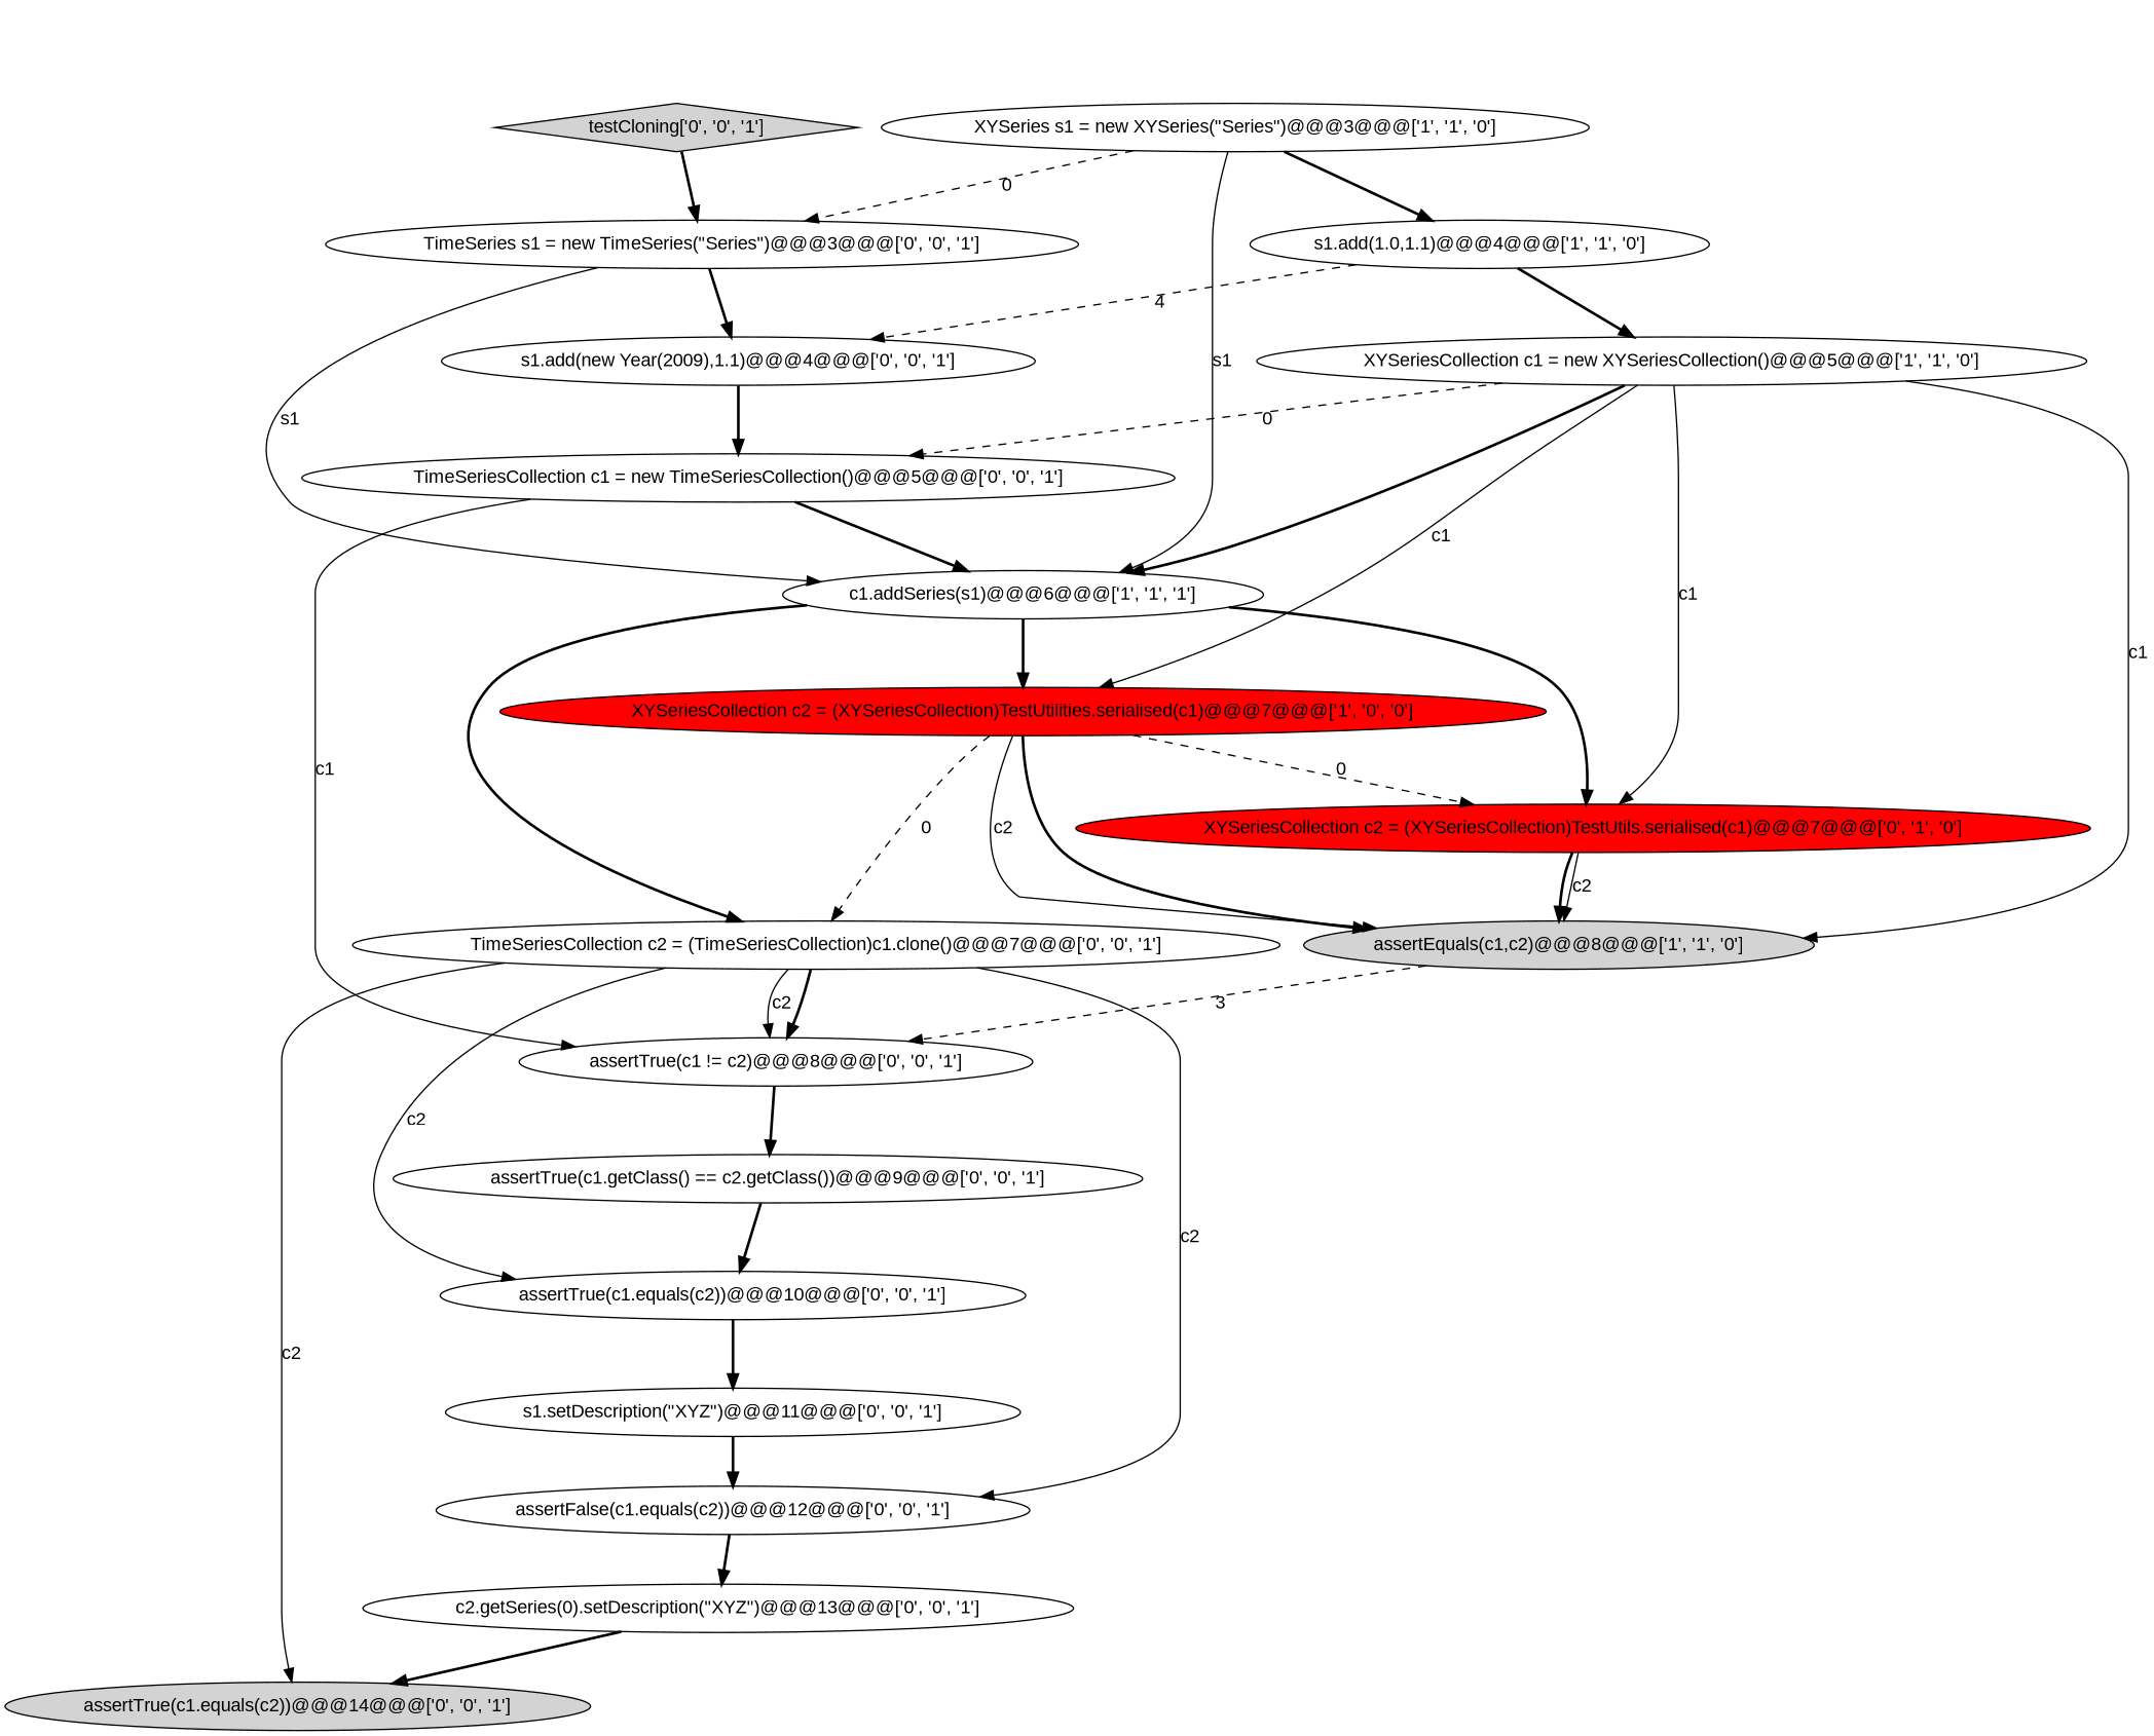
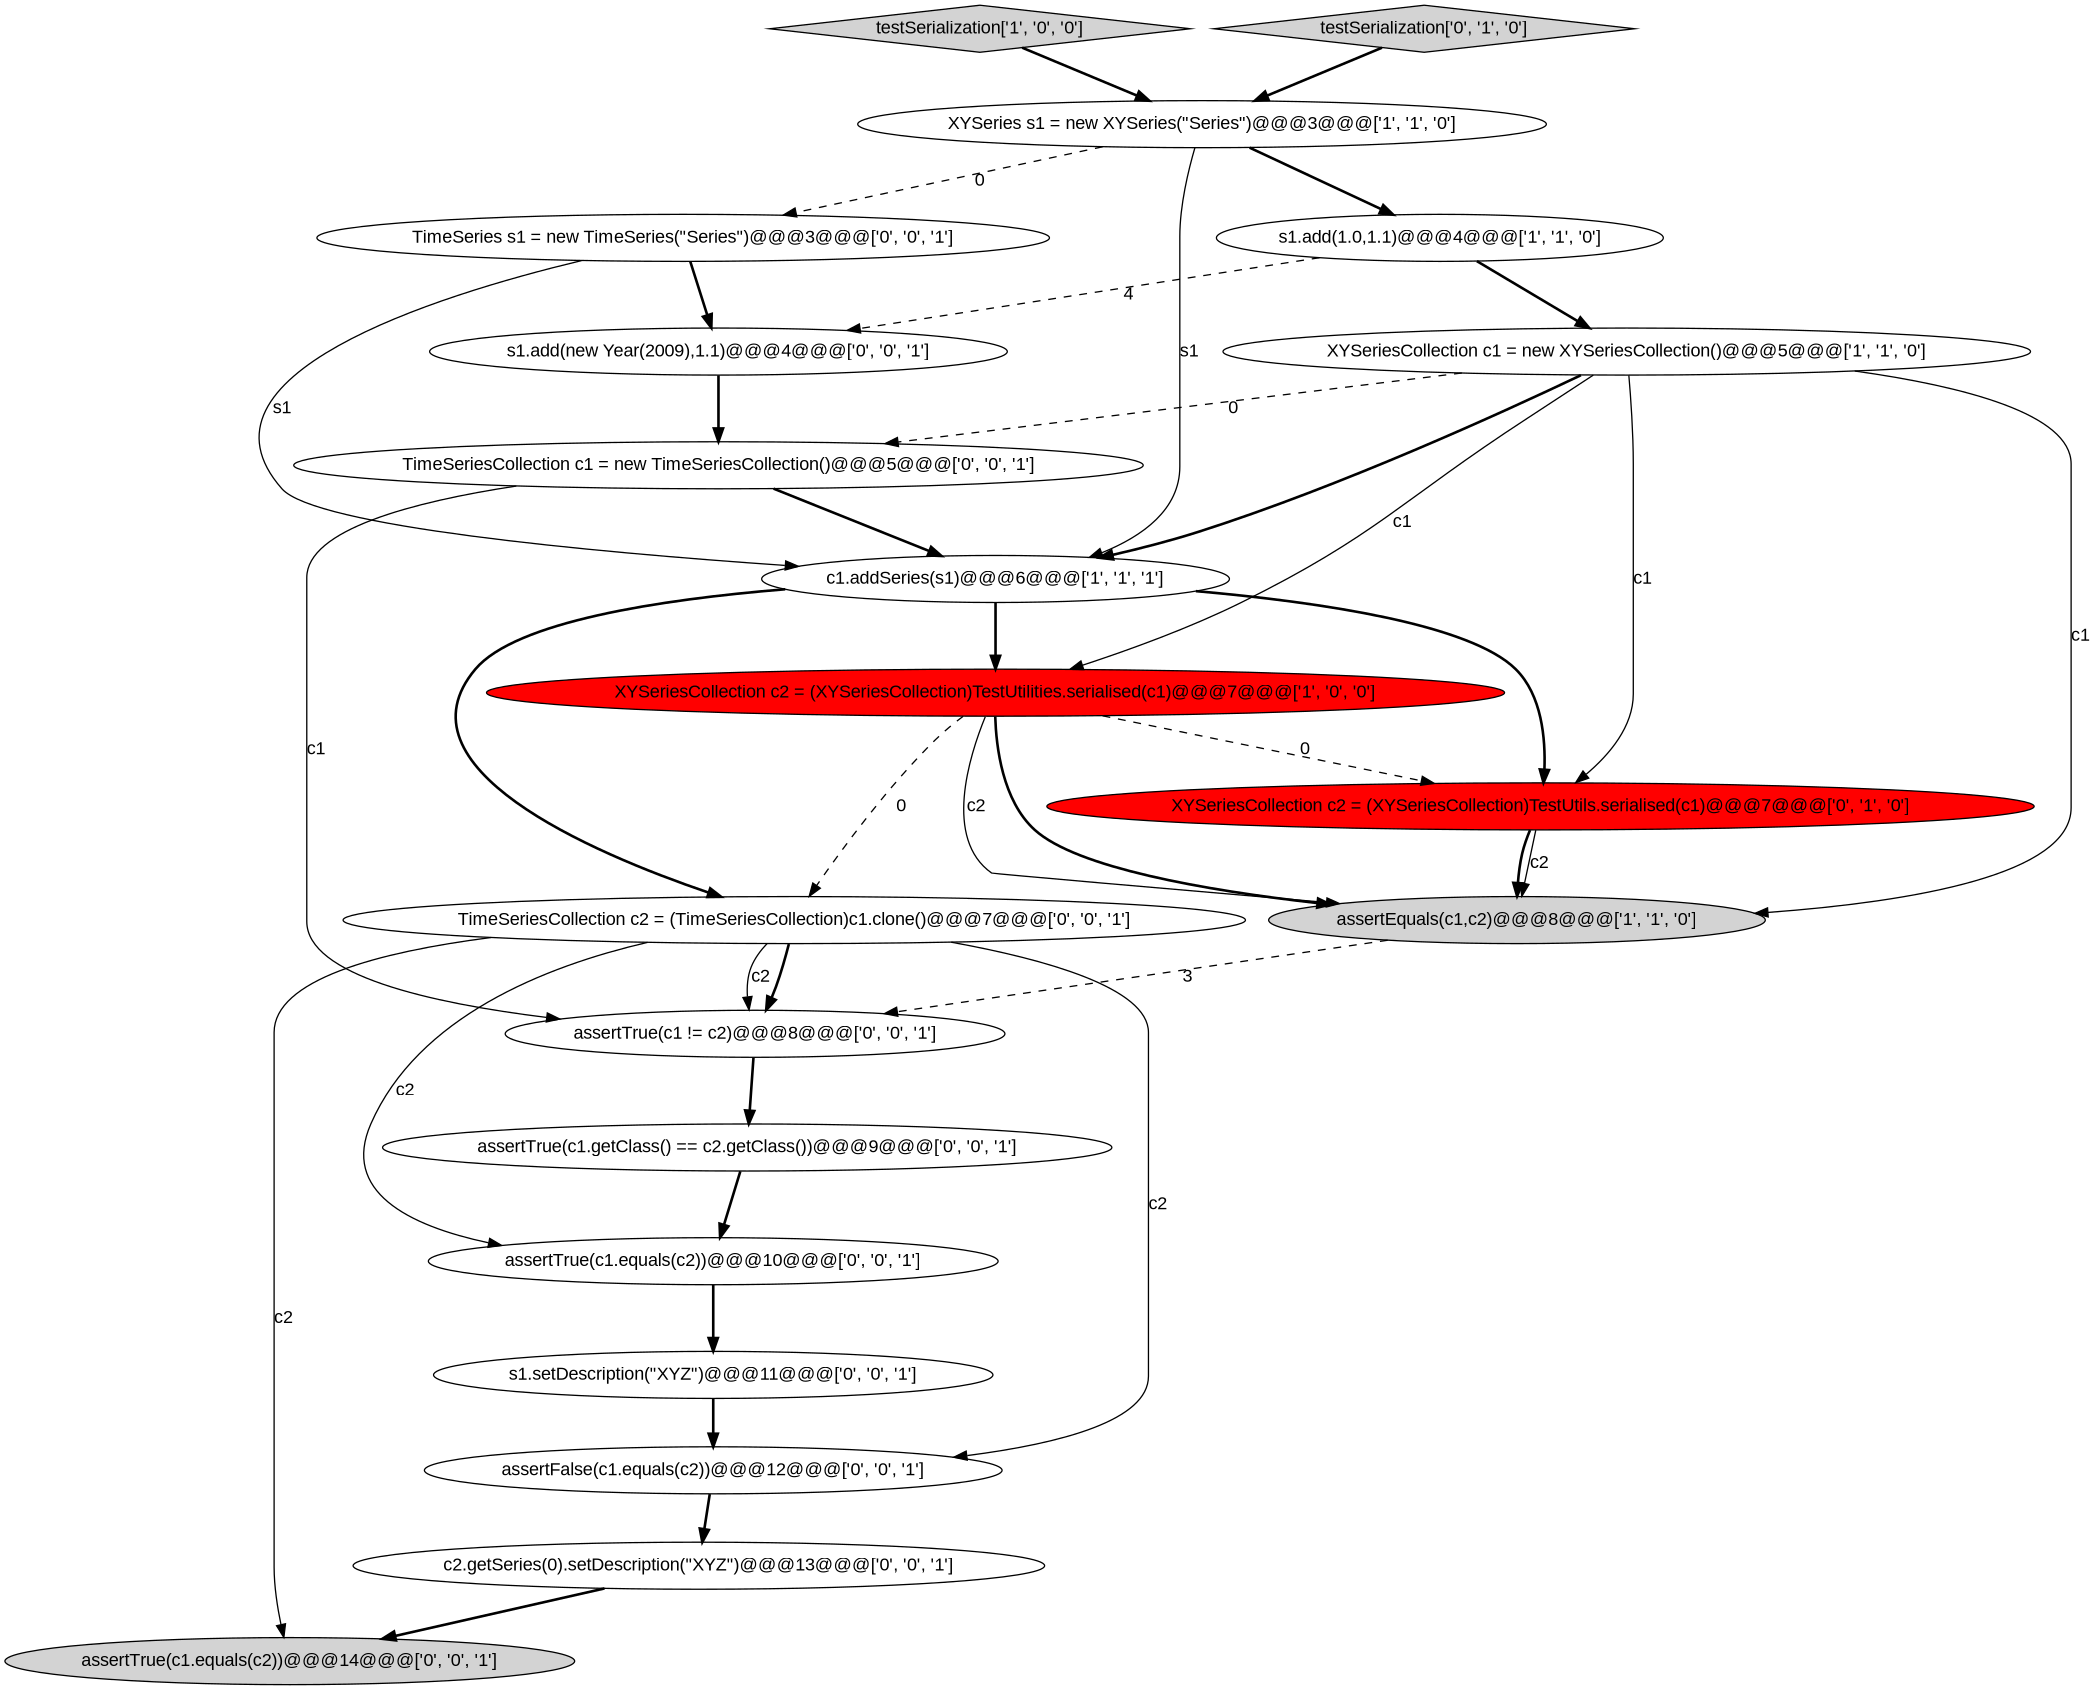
  digraph {
    fontname="Liberation Sans"
    node [fillcolor=white fontname="Liberation Sans" shape=ellipse style=filled]
    edge [fontname="Liberation Sans" style=bold]
    n1 [fillcolor=lightgray label="assertEquals(c1,c2)@@@8@@@['1', '1', '0']"]
    n2 [label="assertTrue(c1 != c2)@@@8@@@['0', '0', '1']"]
    n3 [label="assertTrue(c1.getClass() == c2.getClass())@@@9@@@['0', '0', '1']"]
    n4 [label="XYSeries s1 = new XYSeries(\"Series\")@@@3@@@['1', '1', '0']"]
    n5 [label="TimeSeries s1 = new TimeSeries(\"Series\")@@@3@@@['0', '0', '1']"]
    n6 [label="s1.add(1.0,1.1)@@@4@@@['1', '1', '0']"]
    n7 [label="c1.addSeries(s1)@@@6@@@['1', '1', '1']"]
    n8 [label="s1.add(new Year(2009),1.1)@@@4@@@['0', '0', '1']"]
    n9 [label="XYSeriesCollection c1 = new XYSeriesCollection()@@@5@@@['1', '1', '0']"]
    n10 [label="TimeSeriesCollection c2 = (TimeSeriesCollection)c1.clone()@@@7@@@['0', '0', '1']"]
    n11 [fillcolor=red label="XYSeriesCollection c2 = (XYSeriesCollection)TestUtils.serialised(c1)@@@7@@@['0', '1', '0']"]
    n12 [fillcolor=red label="XYSeriesCollection c2 = (XYSeriesCollection)TestUtilities.serialised(c1)@@@7@@@['1', '0', '0']"]
    n13 [label="TimeSeriesCollection c1 = new TimeSeriesCollection()@@@5@@@['0', '0', '1']"]
+   n14 [fillcolor=lightgray label="testSerialization['1', '0', '0']" shape=diamond]
    n15 [fillcolor=lightgray label="assertTrue(c1.equals(c2))@@@14@@@['0', '0', '1']"]
    n16 [label="assertFalse(c1.equals(c2))@@@12@@@['0', '0', '1']"]
    n17 [label="assertTrue(c1.equals(c2))@@@10@@@['0', '0', '1']"]
    n18 [label="c2.getSeries(0).setDescription(\"XYZ\")@@@13@@@['0', '0', '1']"]
    n19 [label="s1.setDescription(\"XYZ\")@@@11@@@['0', '0', '1']"]
-   n20 [fillcolor=lightgray label="testCloning['0', '0', '1']" shape=diamond]
+   n21 [fillcolor=lightgray label="testSerialization['0', '1', '0']" shape=diamond]
    n1 -> n2 [label=3 style=dashed]
    n2 -> n3
    n3 -> n17
    n4 -> n5 [label=0 style=dashed]
    n4 -> n6
    n4 -> n7 [label=s1 style=solid]
    n5 -> n7 [label=s1 style=solid]
    n5 -> n8
    n6 -> n8 [label=4 style=dashed]
    n6 -> n9
    n7 -> n10
    n7 -> n11
    n7 -> n12
    n8 -> n13
    n9 -> n1 [label=c1 style=solid]
    n9 -> n7
    n9 -> n11 [label=c1 style=solid]
    n9 -> n12 [label=c1 style=solid]
    n9 -> n13 [label=0 style=dashed]
    n10 -> n2
    n10 -> n2 [label=c2 style=solid]
    n10 -> n15 [label=c2 style=solid]
    n10 -> n16 [label=c2 style=solid]
    n10 -> n17 [label=c2 style=solid]
    n11 -> n1 [label=c2 style=solid]
    n11 -> n1
    n12 -> n1 [label=c2 style=solid]
    n12 -> n1
    n12 -> n10 [label=0 style=dashed]
    n12 -> n11 [label=0 style=dashed]
    n13 -> n2 [label=c1 style=solid]
    n13 -> n7
+   n14 -> n4
    n16 -> n18
    n17 -> n19
    n18 -> n15
    n19 -> n16
-   n20 -> n5
+   n21 -> n4
  }
